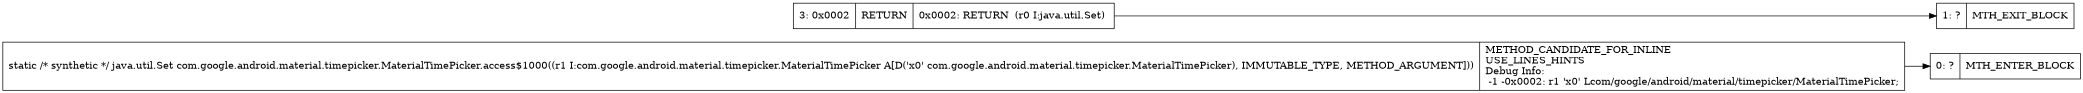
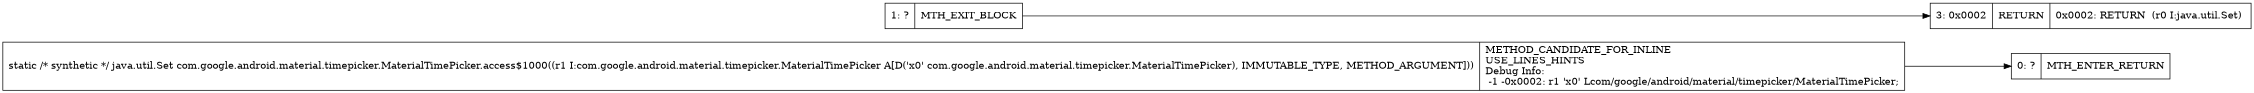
  digraph {
    rankdir=LR
    node [shape=record]
-   n1 [label="{0\:\ ?|MTH_ENTER_BLOCK\l}"]
+   n1 [label="{0\:\ ?|MTH_ENTER_RETURN\l}"]
    n2 [label="{3\:\ 0x0002|RETURN\l|0x0002: RETURN  (r0 I:java.util.Set) \l}"]
    n3 [label="{1\:\ ?|MTH_EXIT_BLOCK\l}"]
    n4 [label="{static \/* synthetic *\/ java.util.Set com.google.android.material.timepicker.MaterialTimePicker.access$1000((r1 I:com.google.android.material.timepicker.MaterialTimePicker A[D('x0' com.google.android.material.timepicker.MaterialTimePicker), IMMUTABLE_TYPE, METHOD_ARGUMENT]))  | METHOD_CANDIDATE_FOR_INLINE\lUSE_LINES_HINTS\lDebug Info:\l  \-1 \-0x0002: r1 'x0' Lcom\/google\/android\/material\/timepicker\/MaterialTimePicker;\l}"]
-   n2 -> n3
+   n3 -> n2
    n4 -> n1
  }
